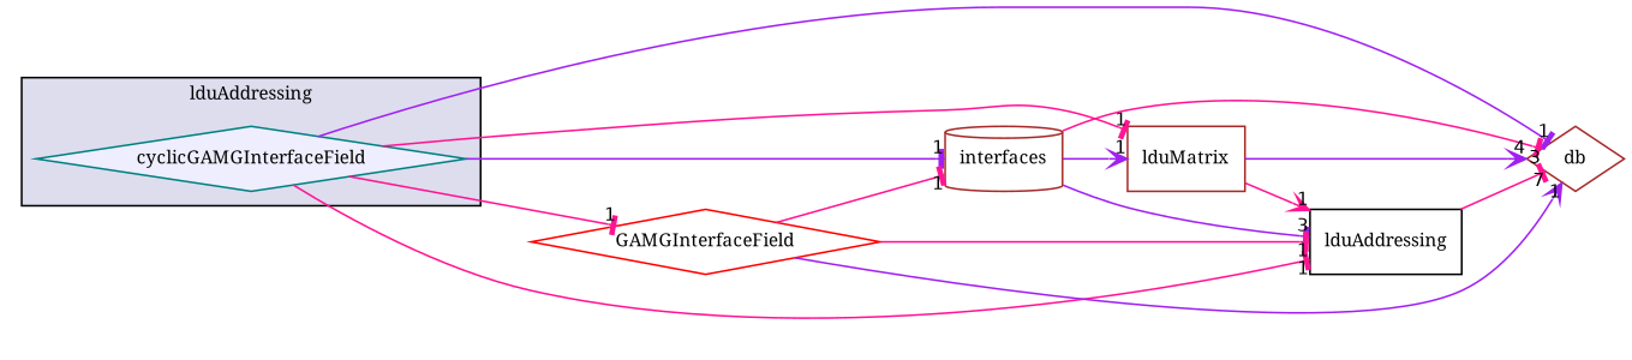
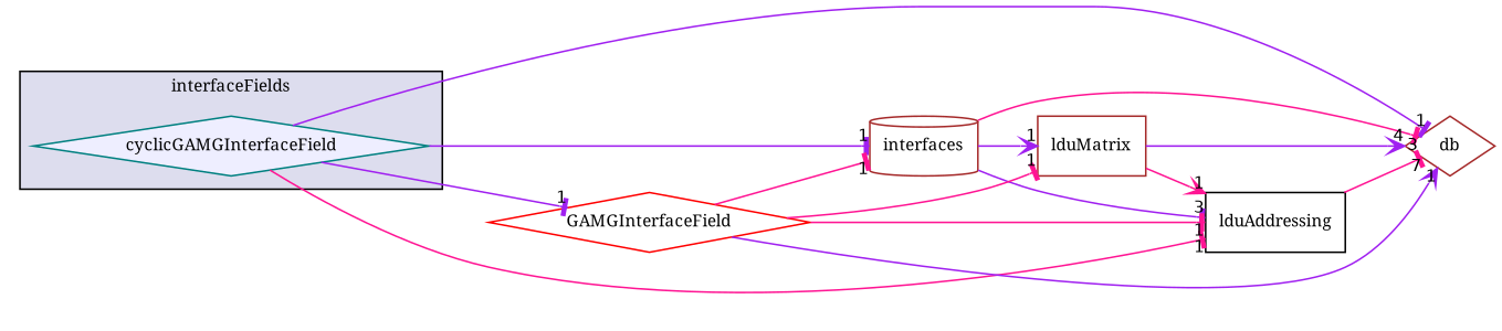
  digraph {
    compound=true
    fontname="Noto Serif"
    rankdir=LR
    node [color=brown fontname="Noto Serif" fontsize=10 shape=diamond]
    edge [arrowhead=tee color=purple fontname="Noto Serif" headlabel=1 labeldistance=1.5 labelfontname=Helvetica labelfontsize=10]
    n1 [color=teal fillcolor="#eeeeff" label=cyclicGAMGInterfaceField pencolor=black style=filled]
    n2 [label=interfaces shape=cylinder]
    n3 [label=db]
    n4 [color=black label=lduAddressing shape=box]
    n5 [color=red label=GAMGInterfaceField]
    n6 [label=lduMatrix shape=box]
    subgraph cluster_1 {
      bgcolor="#ddddee"
      fontsize=10
-     label=lduAddressing
+     label=interfaceFields
      pencolor=black
      n1
    }
    n1 -> n2
    n1 -> n3
    n1 -> n4 [color=deeppink]
-   n1 -> n5 [color=deeppink]
-   n1 -> n6 [color=deeppink]
+   n1 -> n5
+   n5 -> n6 [color=deeppink]
    n2 -> n3 [color=deeppink headlabel=3]
    n2 -> n4 [headlabel=3]
    n2 -> n6 [arrowhead=vee]
    n4 -> n3 [color=deeppink headlabel=7]
    n5 -> n2 [color=deeppink]
    n5 -> n3 [arrowhead=vee]
    n5 -> n4 [color=deeppink]
    n6 -> n3 [arrowhead=vee headlabel=4]
    n6 -> n4 [arrowhead=vee color=deeppink]
  }
